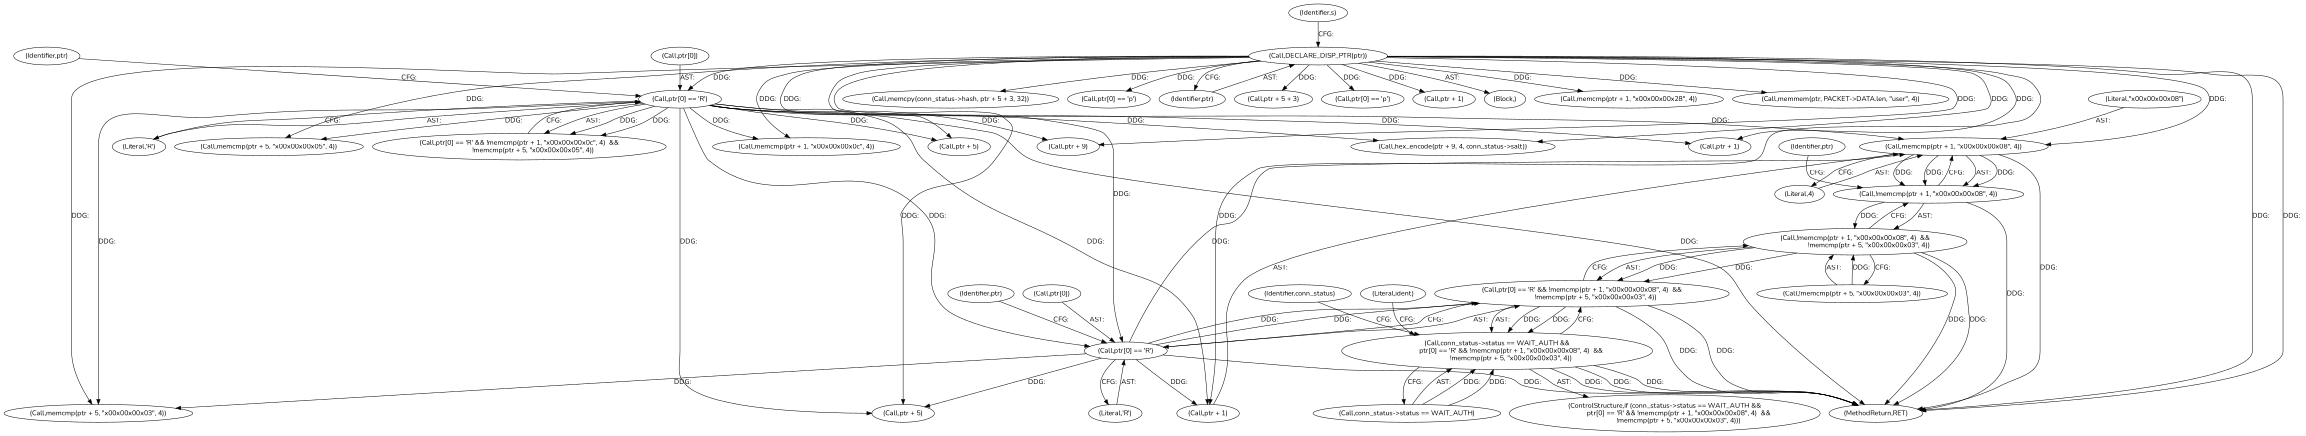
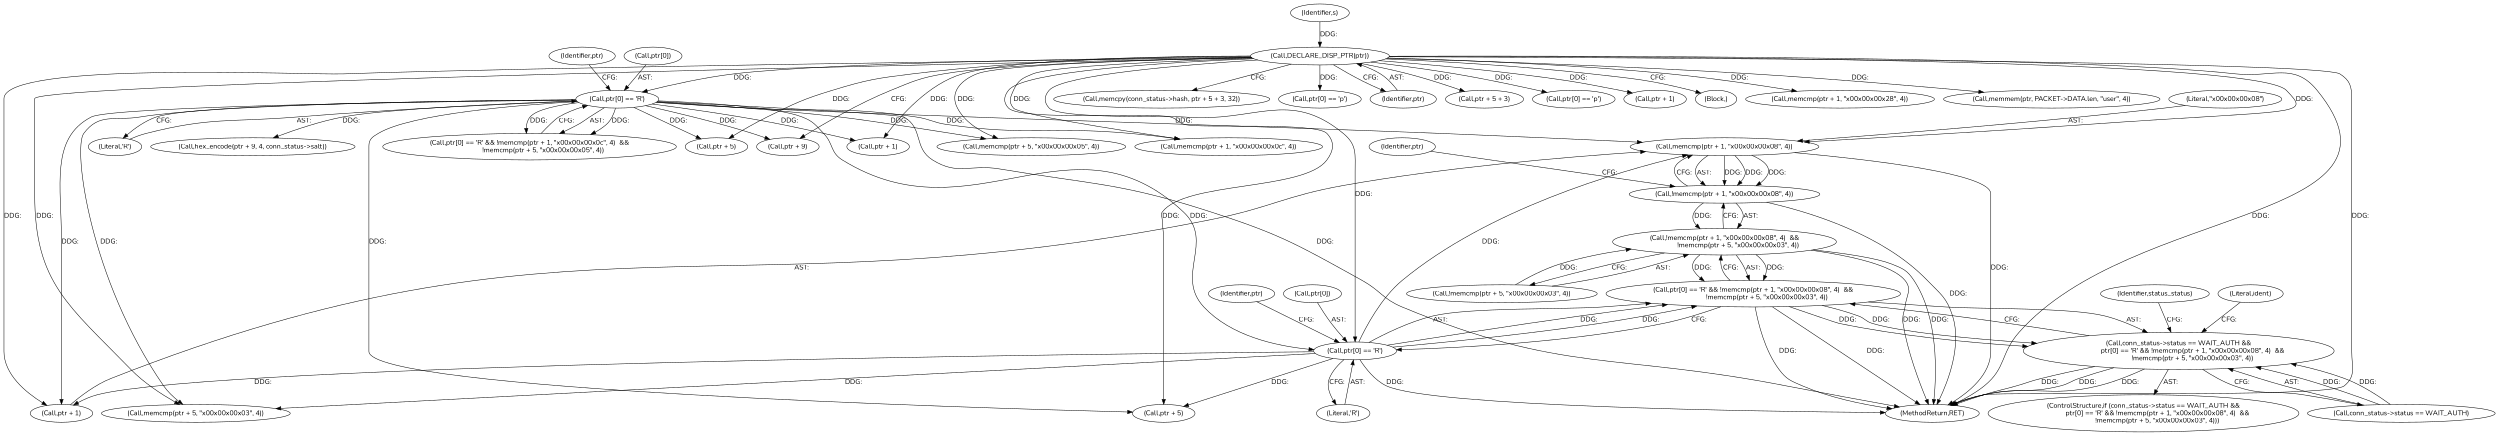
  digraph {
    fontname=Nunito
    node [fontname=Nunito]
    edge [fontname=Nunito]
    n1 [label="(Call,memcmp(ptr + 1, \"\x00\x00\x00\x08\", 4))"]
    n2 [label="(Call,!memcmp(ptr + 1, \"\x00\x00\x00\x08\", 4))"]
-   n3 [label="(Literal,4)"]
    n4 [label="(MethodReturn,RET)"]
    n5 [label="(Call,!memcmp(ptr + 1, \"\x00\x00\x00\x08\", 4)  &&\n               !memcmp(ptr + 5, \"\x00\x00\x00\x03\", 4))"]
    n6 [label="(Call,ptr[0] == 'R')"]
    n7 [label="(Call,ptr[0] == 'R' && !memcmp(ptr + 1, \"\x00\x00\x00\x08\", 4)  &&\n               !memcmp(ptr + 5, \"\x00\x00\x00\x03\", 4))"]
    n8 [label="(Call,ptr + 5)"]
    n9 [label="(Literal,'R')"]
    n10 [label="(Call,ptr + 1)"]
    n11 [label="(Call,memcmp(ptr + 5, \"\x00\x00\x00\x03\", 4))"]
    n12 [label="(Call,conn_status->status == WAIT_AUTH &&\n               ptr[0] == 'R' && !memcmp(ptr + 1, \"\x00\x00\x00\x08\", 4)  &&\n               !memcmp(ptr + 5, \"\x00\x00\x00\x03\", 4))"]
    n13 [label="(Call,ptr[0] == 'R')"]
    n14 [label="(Call,ptr + 1)"]
    n15 [label="(Call,memcmp(ptr + 5, \"\x00\x00\x00\x05\", 4))"]
    n16 [label="(Call,memcmp(ptr + 1, \"\x00\x00\x00\x0c\", 4))"]
    n17 [label="(Call,ptr[0] == 'R' && !memcmp(ptr + 1, \"\x00\x00\x00\x0c\", 4)  &&\n               !memcmp(ptr + 5, \"\x00\x00\x00\x05\", 4))"]
    n18 [label="(Literal,'R')"]
    n19 [label="(Call,ptr + 5)"]
    n20 [label="(Call,ptr + 9)"]
    n21 [label="(Call,hex_encode(ptr + 9, 4, conn_status->salt))"]
    n22 [label="(Call,DECLARE_DISP_PTR(ptr))"]
    n23 [label="(Call,memcpy(conn_status->hash, ptr + 5 + 3, 32))"]
    n24 [label="(Call,ptr[0] == 'p')"]
    n25 [label="(Identifier,ptr)"]
    n26 [label="(Call,ptr + 5 + 3)"]
    n27 [label="(Call,ptr[0] == 'p')"]
    n28 [label="(Call,ptr + 1)"]
    n29 [label="(Block,)"]
    n30 [label="(Call,memcmp(ptr + 1, \"\x00\x00\x00\x28\", 4))"]
    n31 [label="(Call,memmem(ptr, PACKET->DATA.len, \"user\", 4))"]
    n32 [label="(Call,!memcmp(ptr + 5, \"\x00\x00\x00\x03\", 4))"]
    n33 [label="(Call,conn_status->status == WAIT_AUTH)"]
    n34 [label="(ControlStructure,if (conn_status->status == WAIT_AUTH &&\n               ptr[0] == 'R' && !memcmp(ptr + 1, \"\x00\x00\x00\x08\", 4)  &&\n               !memcmp(ptr + 5, \"\x00\x00\x00\x03\", 4)))"]
    n35 [label="(Identifier,ptr)"]
    n36 [label="(Identifier,s)"]
    n37 [label="(Call,ptr[0])"]
-   n38 [label="(Identifier,conn_status)"]
+   n38 [label="(Identifier,status_status)"]
    n39 [label="(Literal,ident)"]
    n40 [label="(Literal,\"\x00\x00\x00\x08\")"]
    n41 [label="(Identifier,ptr)"]
    n42 [label="(Identifier,ptr)"]
    n43 [label="(Call,ptr[0])"]
    n1 -> n2 [label="AST: "]
    n1 -> n2 [label="DDG: "]
    n1 -> n2 [label="DDG: "]
    n1 -> n2 [label="DDG: "]
-   n1 -> n3 [label="CFG: "]
    n1 -> n4 [label="DDG: "]
    n2 -> n1 [label="CFG: "]
    n2 -> n4 [label="DDG: "]
    n2 -> n5 [label="AST: "]
    n2 -> n5 [label="DDG: "]
-   n3 -> n1 [label="AST: "]
    n5 -> n2 [label="CFG: "]
    n5 -> n4 [label="DDG: "]
    n5 -> n4 [label="DDG: "]
    n5 -> n7 [label="AST: "]
    n5 -> n7 [label="DDG: "]
    n5 -> n7 [label="DDG: "]
    n5 -> n32 [label="CFG: "]
    n6 -> n1 [label="DDG: "]
    n6 -> n4 [label="DDG: "]
    n6 -> n7 [label="AST: "]
    n6 -> n7 [label="DDG: "]
    n6 -> n7 [label="DDG: "]
    n6 -> n8 [label="DDG: "]
    n6 -> n9 [label="CFG: "]
    n6 -> n10 [label="DDG: "]
    n6 -> n11 [label="DDG: "]
    n7 -> n4 [label="DDG: "]
    n7 -> n4 [label="DDG: "]
    n7 -> n5 [label="CFG: "]
    n7 -> n6 [label="CFG: "]
    n7 -> n12 [label="AST: "]
    n7 -> n12 [label="DDG: "]
    n7 -> n12 [label="DDG: "]
    n9 -> n6 [label="AST: "]
    n10 -> n1 [label="AST: "]
    n12 -> n4 [label="DDG: "]
    n12 -> n4 [label="DDG: "]
    n12 -> n4 [label="DDG: "]
    n12 -> n7 [label="CFG: "]
    n12 -> n33 [label="CFG: "]
    n12 -> n34 [label="AST: "]
    n13 -> n1 [label="DDG: "]
    n13 -> n4 [label="DDG: "]
    n13 -> n6 [label="DDG: "]
    n13 -> n8 [label="DDG: "]
    n13 -> n10 [label="DDG: "]
    n13 -> n11 [label="DDG: "]
    n13 -> n14 [label="DDG: "]
    n13 -> n15 [label="DDG: "]
    n13 -> n16 [label="DDG: "]
    n13 -> n17 [label="AST: "]
    n13 -> n17 [label="DDG: "]
    n13 -> n17 [label="DDG: "]
    n13 -> n18 [label="CFG: "]
    n13 -> n19 [label="DDG: "]
    n13 -> n20 [label="DDG: "]
    n13 -> n21 [label="DDG: "]
    n17 -> n13 [label="CFG: "]
    n18 -> n13 [label="AST: "]
    n22 -> n1 [label="DDG: "]
    n22 -> n4 [label="DDG: "]
    n22 -> n4 [label="DDG: "]
    n22 -> n6 [label="DDG: "]
    n22 -> n8 [label="DDG: "]
    n22 -> n10 [label="DDG: "]
    n22 -> n11 [label="DDG: "]
    n22 -> n13 [label="DDG: "]
    n22 -> n14 [label="DDG: "]
    n22 -> n15 [label="DDG: "]
    n22 -> n16 [label="DDG: "]
    n22 -> n19 [label="DDG: "]
-   n22 -> n20 [label="DDG: "]
-   n22 -> n21 [label="DDG: "]
-   n22 -> n23 [label="DDG: "]
+   n22 -> n20 [label="CFG: "]
+   n22 -> n23 [label="CFG: "]
    n22 -> n24 [label="DDG: "]
    n22 -> n25 [label="CFG: "]
    n22 -> n26 [label="DDG: "]
    n22 -> n27 [label="DDG: "]
    n22 -> n28 [label="DDG: "]
-   n22 -> n29 [label="AST: "]
+   n22 -> n29 [label="CFG: "]
    n22 -> n30 [label="DDG: "]
    n22 -> n31 [label="DDG: "]
    n25 -> n22 [label="AST: "]
    n32 -> n5 [label="AST: "]
    n32 -> n5 [label="DDG: "]
    n33 -> n12 [label="AST: "]
    n33 -> n12 [label="DDG: "]
    n33 -> n12 [label="DDG: "]
    n35 -> n6 [label="CFG: "]
-   n36 -> n22 [label="CFG: "]
+   n36 -> n22 [label="DDG: "]
    n37 -> n6 [label="AST: "]
    n38 -> n12 [label="CFG: "]
    n39 -> n12 [label="CFG: "]
    n40 -> n1 [label="AST: "]
    n41 -> n13 [label="CFG: "]
    n42 -> n2 [label="CFG: "]
    n43 -> n13 [label="AST: "]
  }
